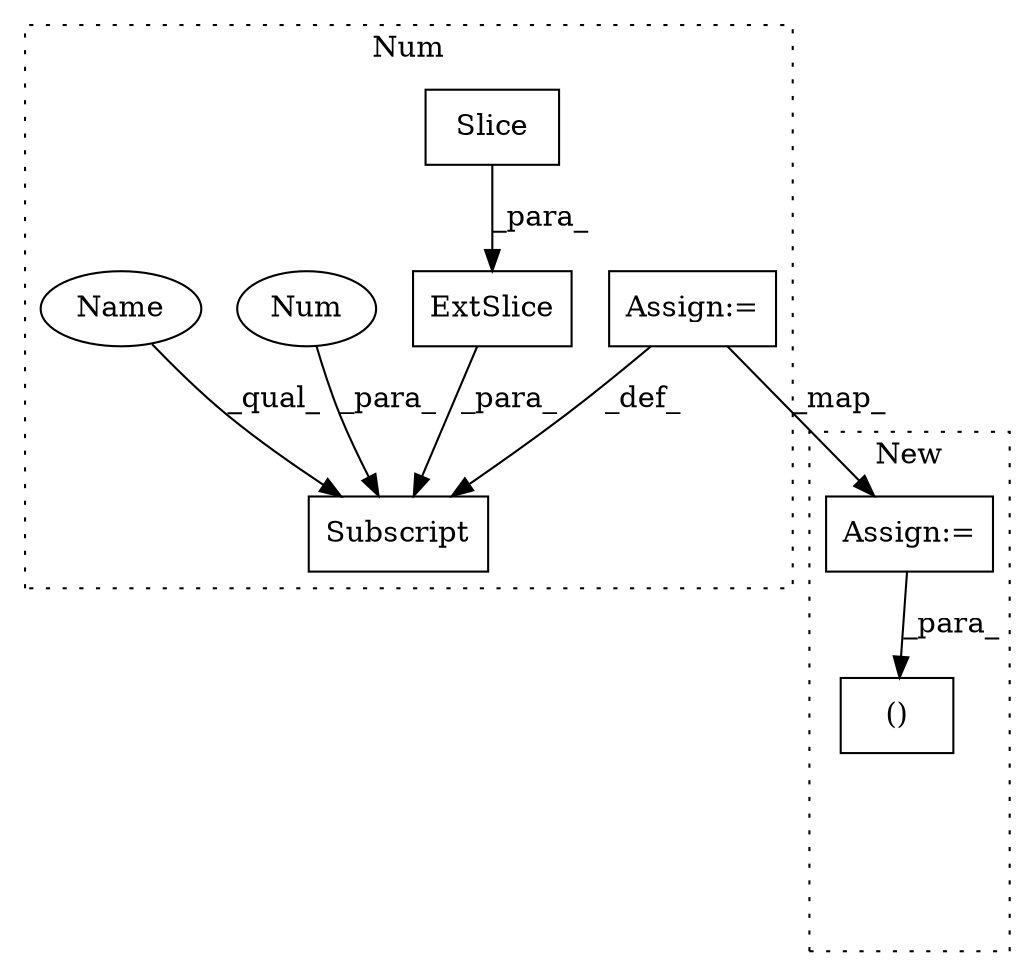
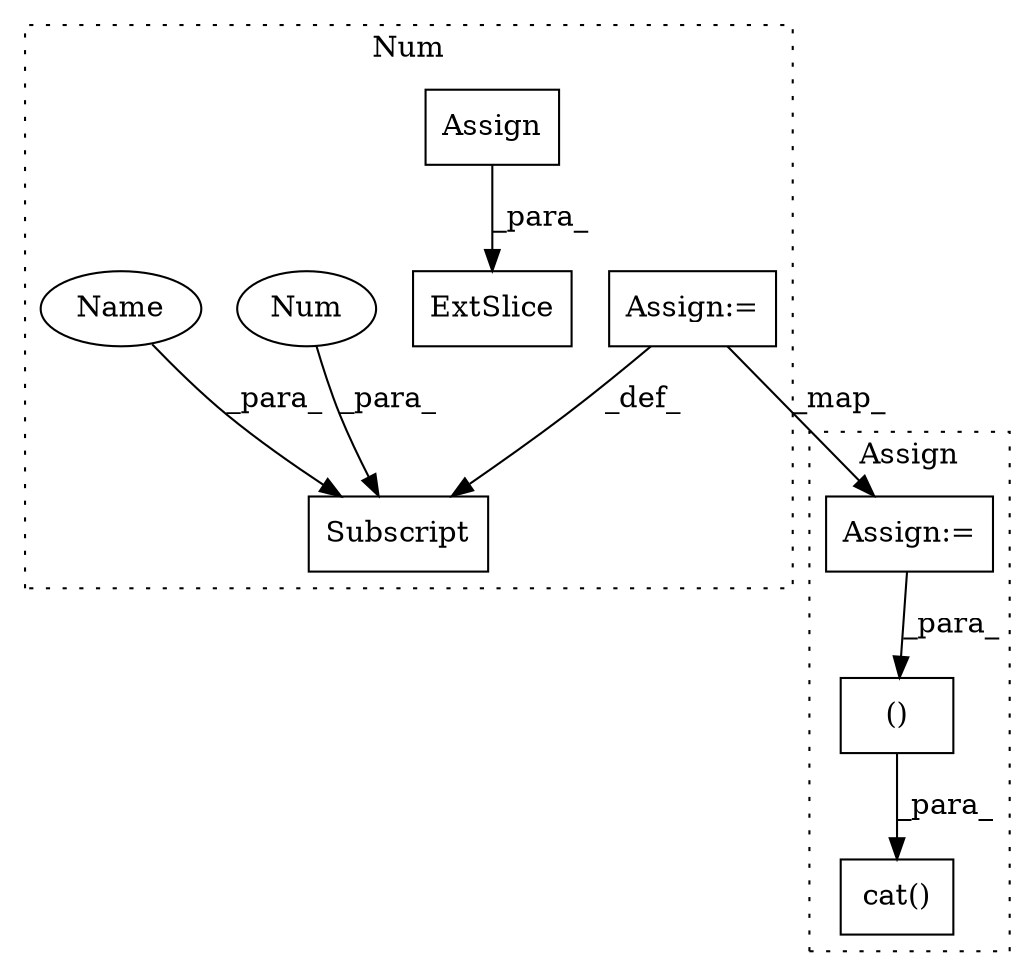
  digraph {
    node [a=68 l=10 s=7325 shape=box]
-   n1 [a=80 l=1 label=Slice s=7341]
+   n1 [a=80 l=1 label=Assign s=7341]
    n2 [a=76 l=2 label=Num s=7342 shape=ellipse]
    n3 [a=63 l="20,0" label=Subscript s="7325,0"]
    n4 [a=85 label=ExtSlice]
    n5 [l=3 label="Assign:=" s=7345]
    n6 [a=87 label=Name shape=ellipse]
+   n7 [a=75 l="10,9" label="cat()" s="7706,7728"]
    n8 [a=54 l=6 label="()" s=7721]
    n9 [l=3 label="Assign:=" s=7546]
    subgraph cluster_1 {
      label=Num
      style=dotted
      n1
      n2
      n3
      n4
      n5
      n6
    }
    subgraph cluster_2 {
-     label=New
+     label=Assign
      style=dotted
+     n7
      n8
      n9
    }
    n1 -> n4 [label=_para_]
    n2 -> n3 [label=_para_]
-   n4 -> n3 [label=_para_]
    n5 -> n3 [label=_def_]
    n5 -> n9 [label=_map_]
-   n6 -> n3 [label=_qual_]
+   n6 -> n3 [label=_para_]
+   n8 -> n7 [label=_para_]
    n9 -> n8 [label=_para_]
  }
